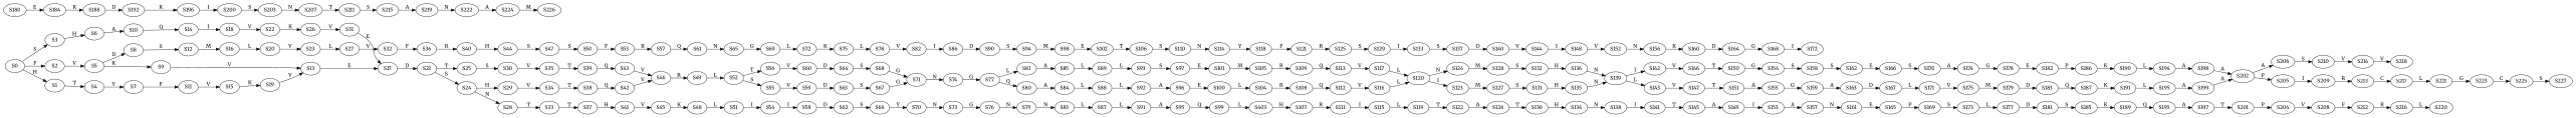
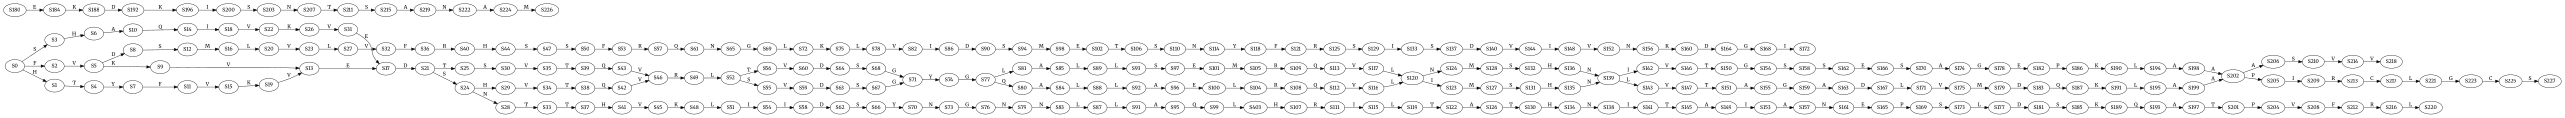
  strict digraph {
    fontname=Merriweather
    rankdir=LR
    node [fontname=Merriweather]
    edge [fontname=Merriweather]
    S0
    S1
    S2
    S3
    S4
    S5
    S6
    S7
    S8
    S9
    S10
    S11
    S12
    S13
    S14
    S15
    S16
    S17
    S18
    S19
    S20
    S21
    S22
    S23
    S24
    S25
    S26
    S27
    S28
    S29
    S30
    S31
    S32
    S33
    S34
    S35
    S36
    S37
    S38
    S39
    S40
    S41
    S42
    S43
    S44
    S45
    S46
    S47
    S48
    S49
    S50
    S51
    S52
    S53
    S54
    S55
    S56
    S57
    S58
    S59
    S60
    S61
    S62
    S63
    S64
    S65
    S66
    S67
    S68
    S69
    S70
    S71
    S72
    S73
    S74
    S75
    S76
    S77
    S78
    S79
    S80
    S81
    S82
    S83
    S84
    S85
    S86
    S87
    S88
    S89
    S90
    S91
    S92
    S93
    S94
    S95
    S96
    S97
    S98
    S99
    S100
    S101
    S102
    n104 [label=S403]
    S104
    S105
    S106
    S107
    S108
    S109
    S110
    S111
    S112
    S113
    S114
    S115
    S116
    S117
    S118
    S119
    S120
    S121
    S122
    S123
    S124
    S125
    S126
    S127
    S128
    S129
    S130
    S131
    S132
    S133
    S134
    S135
    S136
    S137
    S138
    S139
    S140
    S141
    S142
    S143
    S144
    S145
    S146
    S147
    S148
    S149
    S150
    S151
    S152
    S153
    S154
    S155
    S156
    S157
    S158
    S159
    S160
    S161
    S162
    S163
    S164
    S165
    S166
    S167
    S168
    S169
    S170
    S171
    S172
    S173
    S174
    S175
    S177
    S178
    S179
    S181
    S182
    S183
    S180
    S184
    S185
    S186
    S187
    S188
    S189
    S190
    S191
    S192
    S193
    S194
    S195
    S196
    S197
    S198
    S199
    S200
    S201
    S202
    S203
    S204
    S205
    S206
    S207
    S208
    S209
    S210
    S211
    S212
    S213
    S214
    S215
    S216
    S217
    S218
    S219
    S220
    S221
    S222
    S223
    S224
    S225
    S226
    S227
    S0 -> S1 [label=H]
    S0 -> S2 [label=F]
    S0 -> S3 [label=S]
    S1 -> S4 [label=T]
    S2 -> S5 [label=V]
    S3 -> S6 [label=H]
    S4 -> S7 [label=Y]
    S5 -> S8 [label=D]
    S5 -> S9 [label=K]
    S6 -> S10 [label=A]
    S7 -> S11 [label=F]
    S8 -> S12 [label=S]
    S9 -> S13 [label=V]
    S10 -> S14 [label=Q]
    S11 -> S15 [label=V]
    S12 -> S16 [label=M]
    S13 -> S17 [label=E]
    S14 -> S18 [label=I]
    S15 -> S19 [label=K]
    S16 -> S20 [label=L]
    S17 -> S21 [label=D]
    S18 -> S22 [label=V]
    S19 -> S13 [label=V]
    S20 -> S23 [label=V]
    S21 -> S24 [label=S]
    S21 -> S25 [label=T]
    S22 -> S26 [label=K]
    S23 -> S27 [label=L]
    S24 -> S28 [label=N]
    S24 -> S29 [label=H]
    S25 -> S30 [label=S]
    S26 -> S31 [label=V]
    S27 -> S32 [label=V]
    S28 -> S33 [label=T]
    S29 -> S34 [label=V]
    S30 -> S35 [label=V]
    S31 -> S17 [label=E]
    S32 -> S36 [label=F]
    S33 -> S37 [label=T]
    S34 -> S38 [label=T]
    S35 -> S39 [label=T]
    S36 -> S40 [label=R]
    S37 -> S41 [label=H]
    S38 -> S42 [label=Q]
    S39 -> S43 [label=Q]
    S40 -> S44 [label=H]
    S41 -> S45 [label=V]
    S42 -> S46 [label=V]
    S43 -> S46 [label=V]
    S44 -> S47 [label=S]
    S45 -> S48 [label=K]
    S46 -> S49 [label=R]
    S47 -> S50 [label=S]
    S48 -> S51 [label=L]
    S49 -> S52 [label=L]
    S50 -> S53 [label=F]
    S51 -> S54 [label=I]
    S52 -> S55 [label=S]
    S52 -> S56 [label=T]
    S53 -> S57 [label=R]
    S54 -> S58 [label=I]
    S55 -> S59 [label=V]
    S56 -> S60 [label=V]
    S57 -> S61 [label=Q]
    S58 -> S62 [label=D]
    S59 -> S63 [label=D]
    S60 -> S64 [label=D]
    S61 -> S65 [label=N]
    S62 -> S66 [label=S]
    S63 -> S67 [label=S]
    S64 -> S68 [label=S]
    S65 -> S69 [label=G]
    S66 -> S70 [label=Y]
    S67 -> S71 [label=G]
    S68 -> S71 [label=G]
    S69 -> S72 [label=L]
    S70 -> S73 [label=N]
-   S71 -> S74 [label=N]
+   S71 -> S74 [label=Y]
    S72 -> S75 [label=K]
    S73 -> S76 [label=G]
    S74 -> S77 [label=G]
    S75 -> S78 [label=L]
    S76 -> S79 [label=N]
    S77 -> S80 [label=Q]
    S77 -> S81 [label=L]
    S78 -> S82 [label=V]
    S79 -> S83 [label=N]
    S80 -> S84 [label=A]
    S81 -> S85 [label=A]
    S82 -> S86 [label=I]
    S83 -> S87 [label=L]
    S84 -> S88 [label=L]
    S85 -> S89 [label=L]
    S86 -> S90 [label=D]
    S87 -> S91 [label=L]
    S88 -> S92 [label=L]
    S89 -> S93 [label=L]
    S90 -> S94 [label=S]
    S91 -> S95 [label=A]
    S92 -> S96 [label=A]
    S93 -> S97 [label=S]
    S94 -> S98 [label=M]
    S95 -> S99 [label=Q]
    S96 -> S100 [label=E]
    S97 -> S101 [label=E]
    S98 -> S102 [label=E]
    S99 -> n104 [label=L]
    S100 -> S104 [label=L]
    S101 -> S105 [label=M]
    S102 -> S106 [label=T]
    n104 -> S107 [label=H]
    S104 -> S108 [label=R]
    S105 -> S109 [label=R]
    S106 -> S110 [label=S]
    S107 -> S111 [label=R]
    S108 -> S112 [label=Q]
    S109 -> S113 [label=Q]
    S110 -> S114 [label=N]
    S111 -> S115 [label=I]
    S112 -> S116 [label=V]
    S113 -> S117 [label=V]
    S114 -> S118 [label=Y]
    S115 -> S119 [label=L]
    S116 -> S120 [label=L]
    S117 -> S120 [label=L]
    S118 -> S121 [label=F]
    S119 -> S122 [label=T]
    S120 -> S123 [label=I]
    S120 -> S124 [label=N]
    S121 -> S125 [label=R]
    S122 -> S126 [label=A]
    S123 -> S127 [label=M]
    S124 -> S128 [label=M]
    S125 -> S129 [label=S]
    S126 -> S130 [label=T]
    S127 -> S131 [label=S]
    S128 -> S132 [label=S]
    S129 -> S133 [label=I]
    S130 -> S134 [label=H]
    S131 -> S135 [label=H]
    S132 -> S136 [label=H]
    S133 -> S137 [label=S]
    S134 -> S138 [label=N]
    S135 -> S139 [label=N]
    S136 -> S139 [label=N]
    S137 -> S140 [label=D]
    S138 -> S141 [label=I]
    S139 -> S142 [label=I]
    S139 -> S143 [label=L]
    S140 -> S144 [label=V]
    S141 -> S145 [label=T]
    S142 -> S146 [label=V]
    S143 -> S147 [label=V]
    S144 -> S148 [label=I]
    S145 -> S149 [label=A]
    S146 -> S150 [label=T]
    S147 -> S151 [label=T]
    S148 -> S152 [label=V]
    S149 -> S153 [label=I]
    S150 -> S154 [label=G]
    S151 -> S155 [label=A]
    S152 -> S156 [label=N]
    S153 -> S157 [label=A]
    S154 -> S158 [label=S]
    S155 -> S159 [label=G]
    S156 -> S160 [label=K]
    S157 -> S161 [label=N]
    S158 -> S162 [label=S]
    S159 -> S163 [label=A]
    S160 -> S164 [label=D]
    S161 -> S165 [label=E]
    S162 -> S166 [label=E]
    S163 -> S167 [label=D]
    S164 -> S168 [label=G]
    S165 -> S169 [label=P]
    S166 -> S170 [label=S]
    S167 -> S171 [label=L]
    S168 -> S172 [label=I]
    S169 -> S173 [label=S]
    S170 -> S174 [label=A]
    S171 -> S175 [label=V]
    S173 -> S177 [label=L]
    S174 -> S178 [label=G]
    S175 -> S179 [label=M]
    S177 -> S181 [label=D]
    S178 -> S182 [label=E]
    S179 -> S183 [label=D]
    S181 -> S185 [label=S]
    S182 -> S186 [label=P]
    S183 -> S187 [label=Q]
    S180 -> S184 [label=E]
    S184 -> S188 [label=K]
    S185 -> S189 [label=K]
    S186 -> S190 [label=K]
    S187 -> S191 [label=K]
    S188 -> S192 [label=D]
    S189 -> S193 [label=Q]
    S190 -> S194 [label=L]
    S191 -> S195 [label=L]
    S192 -> S196 [label=K]
    S193 -> S197 [label=A]
    S194 -> S198 [label=A]
    S195 -> S199 [label=A]
    S196 -> S200 [label=I]
    S197 -> S201 [label=T]
    S198 -> S202 [label=A]
    S199 -> S202 [label=A]
    S200 -> S203 [label=S]
    S201 -> S204 [label=P]
    S202 -> S205 [label=P]
    S202 -> S206 [label=A]
    S203 -> S207 [label=N]
    S204 -> S208 [label=V]
    S205 -> S209 [label=I]
    S206 -> S210 [label=S]
    S207 -> S211 [label=T]
    S208 -> S212 [label=F]
    S209 -> S213 [label=R]
    S210 -> S214 [label=V]
    S211 -> S215 [label=S]
    S212 -> S216 [label=R]
    S213 -> S217 [label=C]
    S214 -> S218 [label=V]
    S215 -> S219 [label=A]
    S216 -> S220 [label=L]
    S217 -> S221 [label=L]
    S219 -> S222 [label=N]
    S221 -> S223 [label=G]
    S222 -> S224 [label=A]
    S223 -> S225 [label=C]
    S224 -> S226 [label=M]
    S225 -> S227 [label=S]
  }
